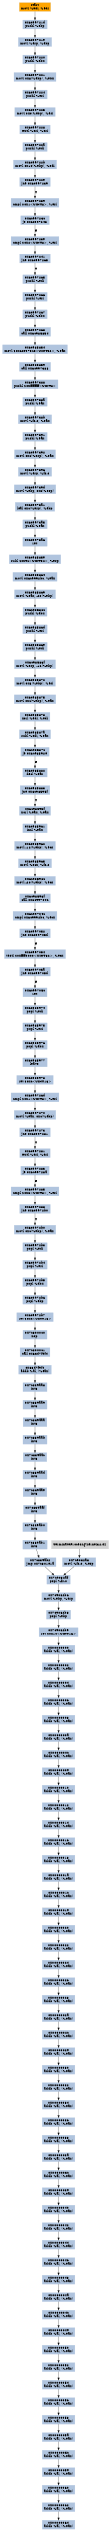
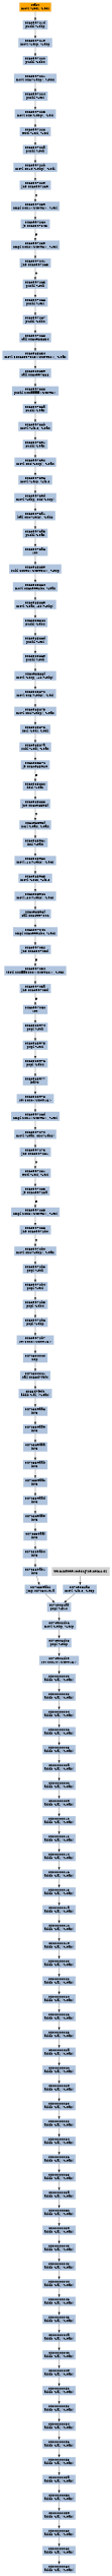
  digraph {
    node [color=lightsteelblue fillcolor=lightsteelblue shape=rectangle style=filled]
    edge [color="#000000"]
    n1 [color=lightgrey fillcolor=orange label="start\nmovl %edi, %edi"]
    n2 [label="0x6c99721d\npushl %ebp"]
    n3 [label="0x6c99721e\nmovl %esp, %ebp"]
    n4 [label="0x6c997220\npushl %ebx"]
    n5 [label="0x6c997221\nmovl 0x8(%ebp), %ebx"]
    n6 [label="0x6c997224\npushl %esi"]
    n7 [label="0x6c997225\nmovl 0xc(%ebp), %esi"]
    n8 [label="0x6c997228\ntestl %esi, %esi"]
    n9 [label="0x6c99722a\npushl %edi"]
    n10 [label="0x6c99722b\nmovl 0x10(%ebp), %edi"]
    n11 [label="0x6c99722e\njne 0x6c997239"]
    n12 [label="0x6c997239\ncmpl $0x1<UINT8>, %esi"]
    n13 [label="0x6c99723c\nje 0x6c997243"]
    n14 [label="0x6c99723e\ncmpl $0x2<UINT8>, %esi"]
    n15 [label="0x6c997241\njne 0x6c997265"]
    n16 [label="0x6c997265\npushl %edi"]
    n17 [label="0x6c997266\npushl %esi"]
    n18 [label="0x6c997267\npushl %ebx"]
    n19 [label="0x6c997268\ncall 0x6c985854"]
    n20 [label="0x6c985854\nmovl $0x6c9975c5<UINT32>, %eax"]
    n21 [label="0x6c985859\ncall 0x6c997388"]
    n22 [label="0x6c997388\npushl $0xffffffff<UINT8>"]
    n23 [label="0x6c99738a\npushl %eax"]
    n24 [label="0x6c99738b\nmovl %fs:0, %eax"]
    n25 [label="0x6c997391\npushl %eax"]
    n26 [label="0x6c997392\nmovl 0xc(%esp), %eax"]
    n27 [label="0x6c997396\nmovl %esp, %fs:0"]
    n28 [label="0x6c99739d\nmovl %ebp, 0xc(%esp)"]
    n29 [label="0x6c9973a1\nleal 0xc(%esp), %ebp"]
    n30 [label="0x6c9973a5\npushl %eax"]
    n31 [label="0x6c9973a6\nret"]
    n32 [label="0x6c98585e\nsubl $0x9c<UINT32>, %esp"]
    n33 [label="0x6c985864\nmovl 0x6c9992bc, %eax"]
    n34 [label="0x6c985869\nmovl %eax, -20(%ebp)"]
    n35 [label="0x6c98586c\npushl %ebx"]
    n36 [label="0x6c98586d\npushl %esi"]
    n37 [label="0x6c98586e\npushl %edi"]
    n38 [label="0x6c98586f\nmovl %esp, -16(%ebp)"]
    n39 [label="0x6c985872\nmovl 0x8(%ebp), %esi"]
    n40 [label="0x6c985875\nmovl 0xc(%ebp), %eax"]
    n41 [label="0x6c985878\nxorl %edi, %edi"]
    n42 [label="0x6c98587a\nsubl %edi, %eax"]
    n43 [label="0x6c98587c\nje 0x6c98592e"]
    n44 [label="0x6c985882\ndecl %eax"]
    n45 [label="0x6c985883\njne 0x6c98595f"]
    n46 [label="0x6c98595f\nxorl %eax, %eax"]
    n47 [label="0x6c985961\nincl %eax"]
    n48 [label="0x6c985962\nmovl -12(%ebp), %ecx"]
    n49 [label="0x6c985965\nmovl %ecx, %fs:0"]
    n50 [label="0x6c98596c\nmovl -20(%ebp), %ecx"]
    n51 [label="0x6c98596f\ncall 0x6c99704c"]
    n52 [label="0x6c99704c\ncmpl 0x6c9992bc, %ecx"]
    n53 [label="0x6c997052\njne 0x6c99705d"]
    n54 [label="0x6c997054\ntestl $0xffff0000<UINT32>, %ecx"]
    n55 [label="0x6c99705a\njne 0x6c99705d"]
    n56 [label="0x6c99705c\nret"]
    n57 [label="0x6c985974\npopl %edi"]
    n58 [label="0x6c985975\npopl %esi"]
    n59 [label="0x6c985976\npopl %ebx"]
    n60 [label="0x6c985977\nleave "]
    n61 [label="0x6c985978\nret $0xc<UINT16>"]
    n62 [label="0x6c99726d\ncmpl $0x1<UINT8>, %esi"]
    n63 [label="0x6c997270\nmovl %eax, 0xc(%ebp)"]
    n64 [label="0x6c997273\njne 0x6c997281"]
    n65 [label="0x6c997281\ntestl %esi, %esi"]
    n66 [label="0x6c997283\nje 0x6c99728a"]
    n67 [label="0x6c997285\ncmpl $0x3<UINT8>, %esi"]
    n68 [label="0x6c997288\njne 0x6c9972b0"]
    n69 [label="0x6c9972b0\nmovl 0xc(%ebp), %eax"]
    n70 [label="0x6c9972b3\npopl %edi"]
    n71 [label="0x6c9972b4\npopl %esi"]
    n72 [label="0x6c9972b5\npopl %ebx"]
    n73 [label="0x6c9972b6\npopl %ebp"]
    n74 [label="0x6c9972b7\nret $0xc<UINT16>"]
    n75 [label="0x7c8000c0\nnop "]
    n76 [label="0x7c8000c1\ncall 0x63d7f9f4"]
    n77 [label="0x63d7f9f4\naddb %al, (%eax)"]
    n78 [label="0x7c839aa8\nint3 "]
    n79 [label="0x7c839aa9\nint3 "]
    n80 [label="0x7c839aaa\nint3 "]
    n81 [label="0x7c839aab\nint3 "]
    n82 [label="0x7c839aac\nint3 "]
    n83 [label="0x7c839aad\nint3 "]
    n84 [label="0x7c839aae\nint3 "]
    n85 [label="0x7c839aaf\nint3 "]
    n86 [label="0x7c839ab0\nint3 "]
    n87 [label="0x7c839ab1\nint3 "]
    n88 [label="0x7c839ab2\njmp 0x7c801e1a"]
    n89 [label="0x7c9032af\npopl %fs:0"]
    n90 [color=lightgrey fillcolor=lightgrey label="TerminateProcess@kernel32.dll"]
    n91 [label="0x7c9032a8\nmovl %fs:0, %esp"]
    n92 [label="0x7c9032b6\nmovl %ebp, %esp"]
    n93 [label="0x7c9032b8\npopl %ebp"]
    n94 [label="0x7c9032b9\nret $0x14<UINT16>"]
    n95 [label="0x00000000\naddb %al, (%eax)"]
    n96 [label="0x00000002\naddb %al, (%eax)"]
    n97 [label="0x00000004\naddb %al, (%eax)"]
    n98 [label="0x00000006\naddb %al, (%eax)"]
    n99 [label="0x00000008\naddb %al, (%eax)"]
    n100 [label="0x0000000a\naddb %al, (%eax)"]
    n101 [label="0x0000000c\naddb %al, (%eax)"]
    n102 [label="0x0000000e\naddb %al, (%eax)"]
    n103 [label="0x00000010\naddb %al, (%eax)"]
    n104 [label="0x00000012\naddb %al, (%eax)"]
    n105 [label="0x00000014\naddb %al, (%eax)"]
    n106 [label="0x00000016\naddb %al, (%eax)"]
    n107 [label="0x00000018\naddb %al, (%eax)"]
    n108 [label="0x0000001a\naddb %al, (%eax)"]
    n109 [label="0x0000001c\naddb %al, (%eax)"]
    n110 [color=lightgrey label="0x0000001e\naddb %al, (%eax)"]
    n111 [label="0x00000020\naddb %al, (%eax)"]
    n112 [label="0x00000022\naddb %al, (%eax)"]
    n113 [label="0x00000024\naddb %al, (%eax)"]
    n114 [label="0x00000026\naddb %al, (%eax)"]
    n115 [label="0x00000028\naddb %al, (%eax)"]
    n116 [label="0x0000002a\naddb %al, (%eax)"]
    n117 [label="0x0000002c\naddb %al, (%eax)"]
    n118 [label="0x0000002e\naddb %al, (%eax)"]
    n119 [label="0x00000030\naddb %al, (%eax)"]
    n120 [label="0x00000032\naddb %al, (%eax)"]
    n121 [label="0x00000034\naddb %al, (%eax)"]
    n122 [label="0x00000036\naddb %al, (%eax)"]
    n123 [label="0x00000038\naddb %al, (%eax)"]
    n124 [label="0x0000003a\naddb %al, (%eax)"]
    n125 [label="0x0000003c\naddb %al, (%eax)"]
    n126 [label="0x0000003e\naddb %al, (%eax)"]
    n127 [label="0x00000040\naddb %al, (%eax)"]
    n128 [label="0x00000042\naddb %al, (%eax)"]
    n129 [label="0x00000044\naddb %al, (%eax)"]
    n130 [label="0x00000046\naddb %al, (%eax)"]
    n131 [label="0x00000048\naddb %al, (%eax)"]
    n132 [label="0x0000004a\naddb %al, (%eax)"]
    n133 [label="0x0000004c\naddb %al, (%eax)"]
    n134 [label="0x0000004e\naddb %al, (%eax)"]
    n135 [label="0x00000050\naddb %al, (%eax)"]
    n136 [label="0x00000052\naddb %al, (%eax)"]
    n137 [label="0x00000054\naddb %al, (%eax)"]
    n138 [label="0x00000056\naddb %al, (%eax)"]
    n139 [label="0x00000058\naddb %al, (%eax)"]
    n140 [label="0x0000005a\naddb %al, (%eax)"]
    n141 [label="0x0000005c\naddb %al, (%eax)"]
    n142 [label="0x0000005e\naddb %al, (%eax)"]
    n143 [label="0x00000060\naddb %al, (%eax)"]
    n144 [label="0x00000062\naddb %al, (%eax)"]
    n145 [label="0x00000064\naddb %al, (%eax)"]
    n1 -> n2
    n2 -> n3
    n3 -> n4
-   n4 -> n5
    n5 -> n6
    n6 -> n7
    n7 -> n8
    n8 -> n9
    n9 -> n10
    n10 -> n11
    n11 -> n12 [label=T]
    n12 -> n13
    n13 -> n14 [label=F]
    n14 -> n15
    n15 -> n16 [label=T]
    n16 -> n17
    n17 -> n18
    n18 -> n19
    n19 -> n20
    n20 -> n21
    n21 -> n22
    n22 -> n23
    n23 -> n24
    n24 -> n25
    n25 -> n26
    n26 -> n27
    n27 -> n28
    n28 -> n29
    n29 -> n30
    n30 -> n31
    n31 -> n32
    n32 -> n33
    n33 -> n34
    n34 -> n35
    n35 -> n36
    n36 -> n37
    n37 -> n38
    n38 -> n39
    n39 -> n40
    n40 -> n41
    n41 -> n42
    n42 -> n43
    n43 -> n44 [label=F]
    n44 -> n45
    n45 -> n46 [label=T]
    n46 -> n47
    n47 -> n48
    n48 -> n49
    n49 -> n50
    n50 -> n51
    n51 -> n52
    n52 -> n53
    n53 -> n54 [label=F]
    n54 -> n55
    n55 -> n56 [label=F]
    n56 -> n57
    n57 -> n58
    n58 -> n59
    n59 -> n60
    n60 -> n61
    n61 -> n62
    n62 -> n63
    n63 -> n64
    n64 -> n65 [label=T]
    n65 -> n66
    n66 -> n67 [label=F]
    n67 -> n68
    n68 -> n69 [label=T]
    n69 -> n70
    n70 -> n71
    n71 -> n72
    n72 -> n73
    n73 -> n74
    n74 -> n75
    n75 -> n76
    n76 -> n77
    n77 -> n78
    n78 -> n79
    n79 -> n80
    n80 -> n81
    n81 -> n82
    n82 -> n83
    n83 -> n84
    n84 -> n85
    n85 -> n86
    n86 -> n87
    n87 -> n88
    n88 -> n89
    n89 -> n92
    n90 -> n91
    n91 -> n89
    n92 -> n93
    n93 -> n94
    n94 -> n95
    n95 -> n96
    n96 -> n97
    n97 -> n98
    n98 -> n99
    n99 -> n100
    n100 -> n101
    n101 -> n102
    n102 -> n103
    n103 -> n104
    n104 -> n105
    n105 -> n106
    n106 -> n107
    n107 -> n108
    n108 -> n109
    n109 -> n110
    n110 -> n111
    n111 -> n112
    n112 -> n113
    n113 -> n114
    n114 -> n115
    n115 -> n116
    n116 -> n117
    n117 -> n118
    n118 -> n119
    n119 -> n120
    n120 -> n121
    n121 -> n122
    n122 -> n123
    n123 -> n124
    n124 -> n125
    n125 -> n126
    n126 -> n127
    n127 -> n128
    n128 -> n129
    n129 -> n130
    n130 -> n131
    n131 -> n132
    n132 -> n133
    n133 -> n134
    n134 -> n135
    n135 -> n136
    n136 -> n137
    n137 -> n138
    n138 -> n139
    n139 -> n140
    n140 -> n141
    n141 -> n142
    n142 -> n143
    n143 -> n144
    n144 -> n145
  }
